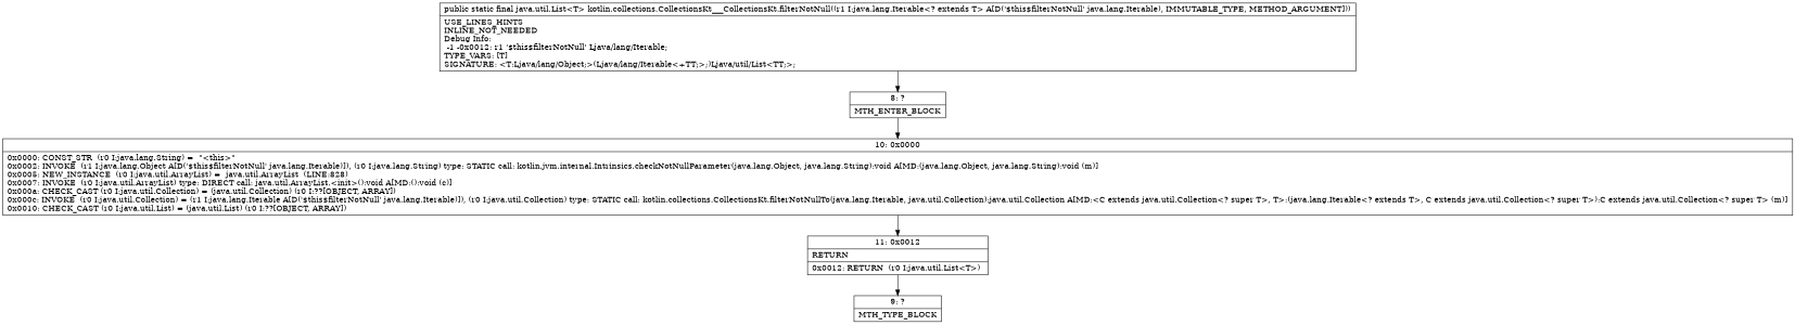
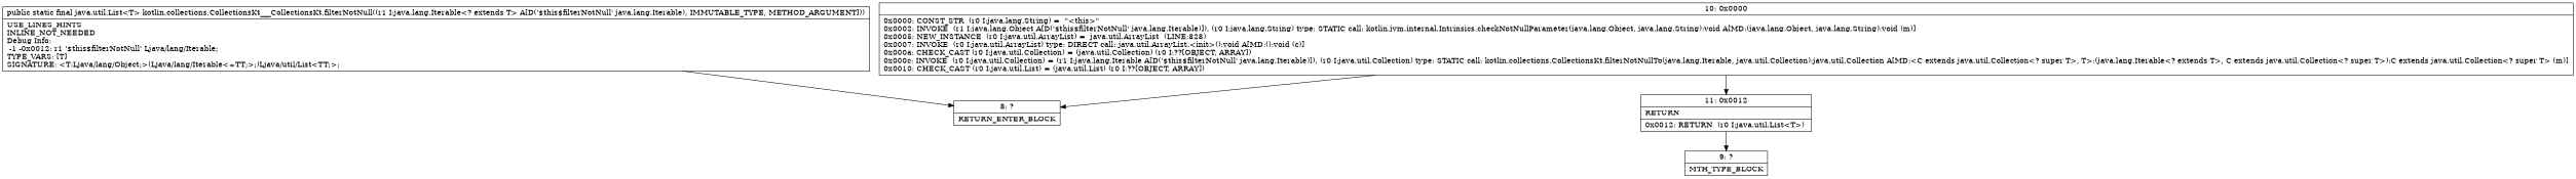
  digraph {
    node [shape=record]
-   n1 [label="{8\:\ ?|MTH_ENTER_BLOCK\l}"]
+   n1 [label="{8\:\ ?|RETURN_ENTER_BLOCK\l}"]
    n2 [label="{10\:\ 0x0000|0x0000: CONST_STR  (r0 I:java.lang.String) =  \"\<this\>\" \l0x0002: INVOKE  (r1 I:java.lang.Object A[D('$this$filterNotNull' java.lang.Iterable)]), (r0 I:java.lang.String) type: STATIC call: kotlin.jvm.internal.Intrinsics.checkNotNullParameter(java.lang.Object, java.lang.String):void A[MD:(java.lang.Object, java.lang.String):void (m)]\l0x0005: NEW_INSTANCE  (r0 I:java.util.ArrayList) =  java.util.ArrayList  (LINE:828)\l0x0007: INVOKE  (r0 I:java.util.ArrayList) type: DIRECT call: java.util.ArrayList.\<init\>():void A[MD:():void (c)]\l0x000a: CHECK_CAST (r0 I:java.util.Collection) = (java.util.Collection) (r0 I:??[OBJECT, ARRAY]) \l0x000c: INVOKE  (r0 I:java.util.Collection) = (r1 I:java.lang.Iterable A[D('$this$filterNotNull' java.lang.Iterable)]), (r0 I:java.util.Collection) type: STATIC call: kotlin.collections.CollectionsKt.filterNotNullTo(java.lang.Iterable, java.util.Collection):java.util.Collection A[MD:\<C extends java.util.Collection\<? super T\>, T\>:(java.lang.Iterable\<? extends T\>, C extends java.util.Collection\<? super T\>):C extends java.util.Collection\<? super T\> (m)]\l0x0010: CHECK_CAST (r0 I:java.util.List) = (java.util.List) (r0 I:??[OBJECT, ARRAY]) \l}"]
    n3 [label="{11\:\ 0x0012|RETURN\l|0x0012: RETURN  (r0 I:java.util.List\<T\>) \l}"]
    n4 [label="{9\:\ ?|MTH_TYPE_BLOCK\l}"]
    n5 [label="{public static final java.util.List\<T\> kotlin.collections.CollectionsKt___CollectionsKt.filterNotNull((r1 I:java.lang.Iterable\<? extends T\> A[D('$this$filterNotNull' java.lang.Iterable), IMMUTABLE_TYPE, METHOD_ARGUMENT]))  | USE_LINES_HINTS\lINLINE_NOT_NEEDED\lDebug Info:\l  \-1 \-0x0012: r1 '$this$filterNotNull' Ljava\/lang\/Iterable;\lTYPE_VARS: [T]\lSIGNATURE: \<T:Ljava\/lang\/Object;\>(Ljava\/lang\/Iterable\<+TT;\>;)Ljava\/util\/List\<TT;\>;\l}"]
-   n1 -> n2
+   n2 -> n1
    n2 -> n3
    n3 -> n4
    n5 -> n1
  }
